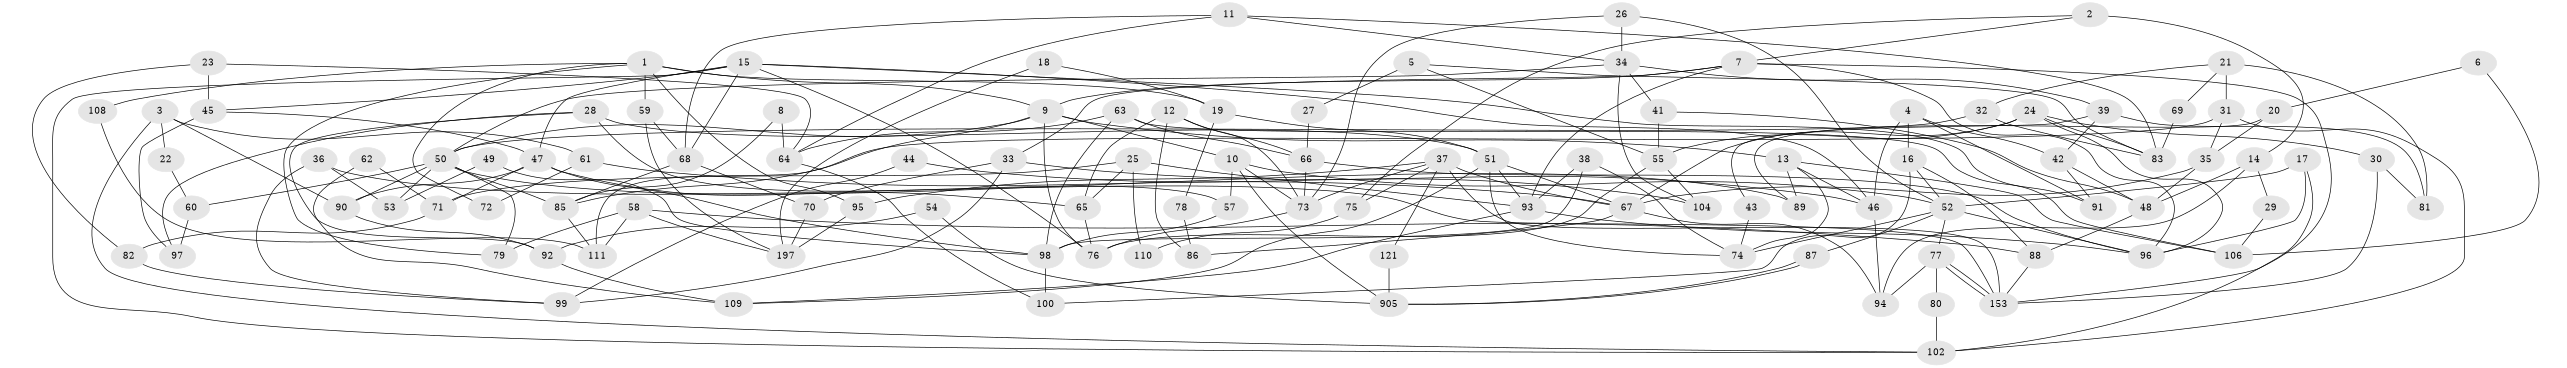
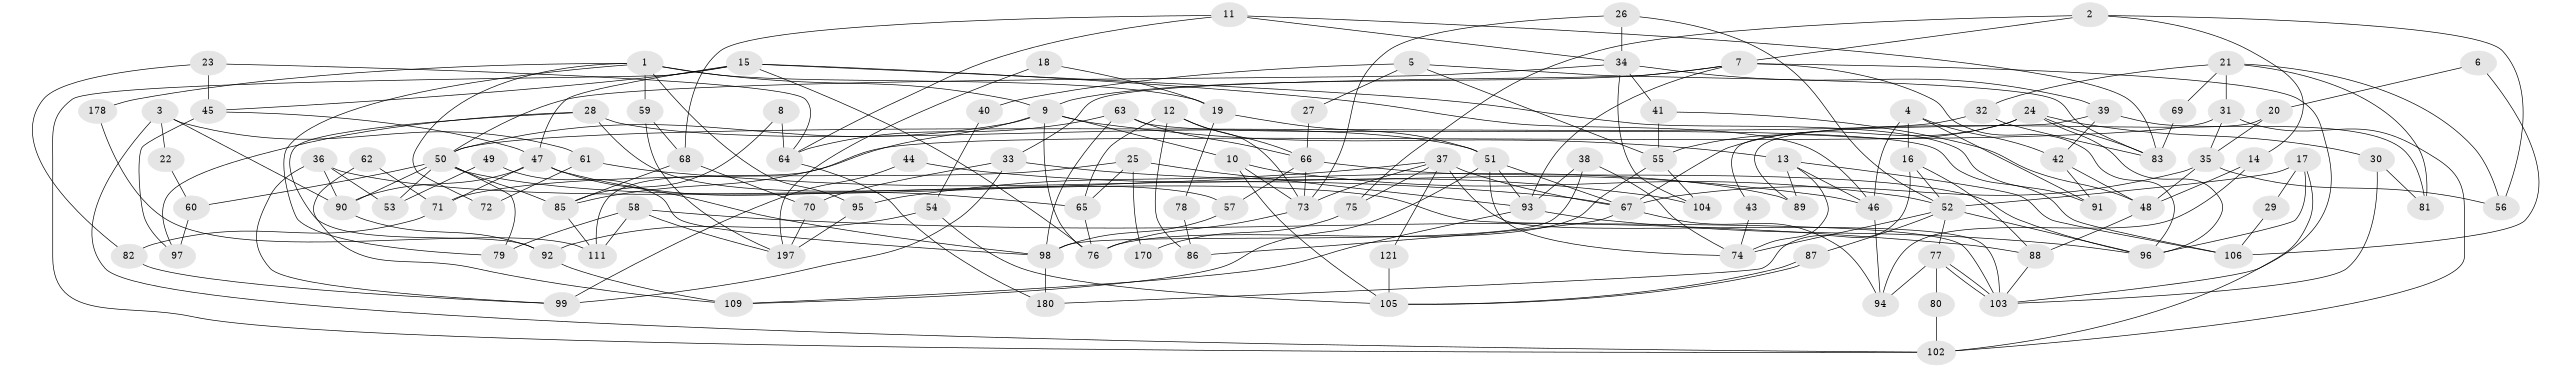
  graph {
    node [color=gray90 style=filled]
    1
    9
    19
    59
    72
    79
    95
-   108
+   108 [label=178]
    10
    13
    50
    76
    111
    51
    78
    68
    n17 [label=197]
    2
    7
    14
+   56
    75
    33
    93
    96
-   103 [label=153]
+   103
    48
    94
-   110
+   110 [label=170]
    3
    22
    61
    90
    102
    60
    67
    85
    70
    92
    4
    16
    42
    91
    46
    52
    88
-   100
+   100 [label=180]
    73
    5
    27
+   40
    55
    83
    66
    54
    104
    6
    20
    106
    89
    35
    99
    109
    8
    64
    57
-   105 [label=905]
+   105
    74
    53
    77
    87
    98
    11
    34
    39
    41
    12
    65
    86
    15
    45
    47
    97
    71
    17
    29
    18
    21
    31
    32
    69
    81
    23
    82
    24
    30
    25
    26
    28
    43
    36
    37
    n103 [label=121]
    38
    44
    49
    80
    58
    62
    63
    1 -- 9
    1 -- 19
    1 -- 59
    1 -- 72
    1 -- 79
    1 -- 95
    1 -- 108
    9 -- 10
    9 -- 13
    9 -- 50
    9 -- 76
    9 -- 111
    19 -- 51
    19 -- 78
    59 -- 68
    59 -- n17
    95 -- n17
    108 -- 111
    10 -- 52
    10 -- 73
-   10 -- 57
+   66 -- 57
    10 -- 105
    13 -- 46
    13 -- 106
    13 -- 89
    13 -- 74
    50 -- 79
    50 -- 90
    50 -- 60
    50 -- 85
    50 -- 89
    50 -- 53
    51 -- 93
    51 -- 67
    51 -- 109
    51 -- 74
    78 -- 86
    68 -- 85
    68 -- 70
    2 -- 7
    2 -- 14
+   2 -- 56
    2 -- 75
    7 -- 9
    7 -- 33
    7 -- 93
    7 -- 96
    7 -- 103
    14 -- 48
    14 -- 94
    75 -- 110
    33 -- 70
    33 -- 46
    33 -- 99
    93 -- 96
    93 -- 109
    48 -- 88
    3 -- 22
    3 -- 61
    3 -- 90
    3 -- 102
    22 -- 60
    61 -- 72
    61 -- 67
    90 -- 92
    60 -- 97
    67 -- 94
    67 -- 86
    85 -- 111
    70 -- n17
    92 -- 109
    4 -- 16
    4 -- 42
    4 -- 91
    4 -- 46
    16 -- 52
    16 -- 88
    16 -- 100
    42 -- 48
    42 -- 91
    46 -- 94
    52 -- 96
    52 -- 74
    52 -- 77
    52 -- 87
    88 -- 103
    73 -- 76
    5 -- 27
+   5 -- 40
    5 -- 55
    5 -- 83
    27 -- 66
+   40 -- 54
    55 -- 76
    55 -- 104
    66 -- 96
    66 -- 73
    54 -- 92
    54 -- 105
    6 -- 20
    6 -- 106
    20 -- 89
    20 -- 35
+   35 -- 56
    35 -- 48
    35 -- 67
    8 -- 85
    8 -- 64
    64 -- 100
    57 -- 98
    77 -- 103
    77 -- 103
    77 -- 94
    77 -- 80
    87 -- 105
    87 -- 105
    98 -- 100
    11 -- 68
    11 -- 83
    11 -- 64
    11 -- 34
    34 -- 50
    34 -- 104
    34 -- 39
    34 -- 41
    39 -- 42
    39 -- 81
    39 -- 43
    41 -- 48
    41 -- 55
    12 -- 73
    12 -- 66
    12 -- 65
    12 -- 86
    65 -- 76
    15 -- 76
-   15 -- 68
    15 -- 102
    15 -- 91
    15 -- 46
    15 -- 45
    15 -- 47
    45 -- 47
    45 -- 97
    47 -- 90
    47 -- 98
    47 -- 65
    47 -- 71
    71 -- 82
    17 -- 96
    17 -- 102
    17 -- 52
-   14 -- 29
+   17 -- 29
    29 -- 106
    18 -- 19
    18 -- n17
+   21 -- 56
    21 -- 31
    21 -- 32
    21 -- 69
    21 -- 81
    31 -- 102
    31 -- 85
    31 -- 35
    32 -- 50
    32 -- 83
    69 -- 83
    23 -- 64
    23 -- 45
    23 -- 82
    82 -- 99
    24 -- 96
    24 -- 67
    24 -- 55
    24 -- 83
    24 -- 30
    30 -- 103
    30 -- 81
    25 -- 93
    25 -- 110
    25 -- 65
    25 -- 71
    26 -- 52
    26 -- 73
    26 -- 34
    28 -- 51
    28 -- 92
    28 -- 57
    28 -- 97
    43 -- 74
    36 -- 103
+   36 -- 90
    36 -- 99
    36 -- 53
    37 -- 95
    37 -- 75
    37 -- 103
    37 -- 67
    37 -- 73
    37 -- n103
    n103 -- 105
    38 -- 93
    38 -- 74
    38 -- 98
    44 -- 104
    44 -- 99
    49 -- 53
    49 -- 98
    80 -- 102
    58 -- 79
    58 -- 111
    58 -- n17
    58 -- 88
    62 -- 109
    62 -- 71
    63 -- 66
    63 -- 106
    63 -- 64
    63 -- 98
  }
